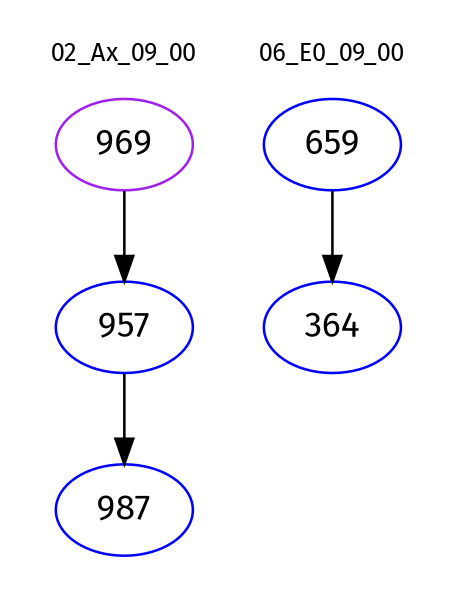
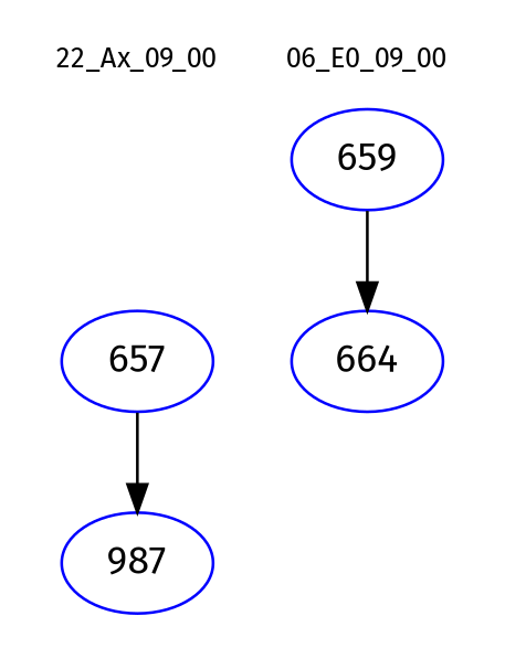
  digraph {
    fontname="Fira Sans"
    node [color=blue fontname="Fira Sans"]
    edge [color=black fontname="Fira Sans"]
-   n1 [color=purple label=969]
-   n2 [label=957]
+   n2 [label=657]
    n3 [label=987]
    n4 [label=659]
-   n5 [label=364]
+   n5 [label=664]
    subgraph cluster_1 {
      color=white
      fontsize=10
-     label="02_Ax_09_00"
-     n1
+     label="22_Ax_09_00"
      n2
      n3
    }
    subgraph cluster_2 {
      color=white
      fontsize=10
      label="06_E0_09_00"
      n4
      n5
    }
-   n1 -> n2
    n2 -> n3
    n4 -> n5
  }
